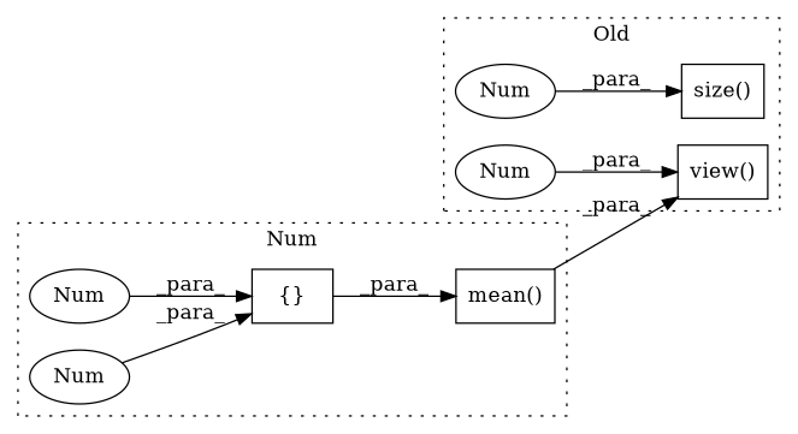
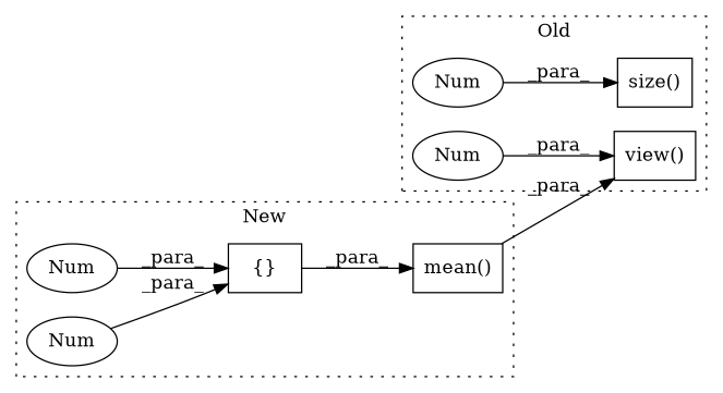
  digraph {
    rankdir=LR
    node [a=76 l=1 shape=box]
    n1 [a=75 l="8,1" label="size()" s="1300,1309"]
    n2 [label=Num s=1308 shape=ellipse]
    n3 [a=75 l="37,1" label="view()" s="1263,1319"]
    n4 [label=Num s=1312 shape=ellipse]
    n5 [a=75 l="7,15" label="mean()" s="1189,1203"]
    n6 [a=59 l="1,0" label="{}" s="1196,1202"]
    n7 [label=Num s=1201 shape=ellipse]
    n8 [label=Num s=1199 shape=ellipse]
    subgraph cluster_1 {
      label=Old
      style=dotted
      n1
      n2
      n3
      n4
    }
    subgraph cluster_2 {
-     label=Num
+     label=New
      style=dotted
      n5
      n6
      n7
      n8
    }
    n2 -> n1 [label=_para_]
    n4 -> n3 [label=_para_]
    n5 -> n3 [label=_para_]
    n6 -> n5 [label=_para_]
    n7 -> n6 [label=_para_]
    n8 -> n6 [label=_para_]
  }
